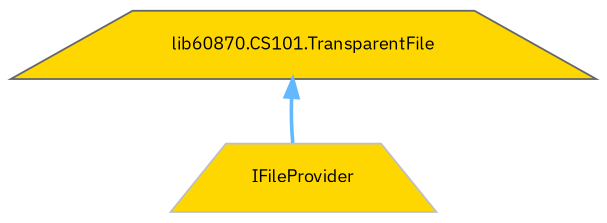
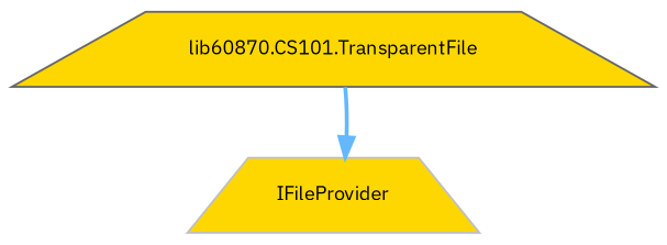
  digraph {
    fontname="IBM Plex Sans"
    node [fillcolor=gold fontname="IBM Plex Sans" fontsize=10 shape=trapezium style=filled]
    n1 [color=gray40 fontcolor=black height=0.2 label="lib60870.CS101.TransparentFile" width=0.4]
    n2 [color=grey75 height=0.2 label=IFileProvider width=0.4]
-   n1 -> n2 [color=steelblue1 dir=back fontname="IBM Plex Sans" fontsize=10 labelfontname=Helvetica labelfontsize=10 style=bold]
+   n2 -> n1 [color=steelblue1 dir=back fontname="IBM Plex Sans" fontsize=10 labelfontname=Helvetica labelfontsize=10 style=bold]
  }
